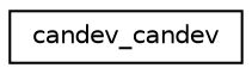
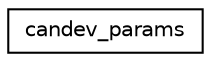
  digraph {
    rankdir=TB
-   n1 [color=black fillcolor=white fontname=Helvetica fontsize=10 height=0.2 label=candev_candev shape=record style=filled width=0.4]
+   n1 [color=black fillcolor=white fontname=Helvetica fontsize=10 height=0.2 label=candev_params shape=record style=filled width=0.4]
  }
